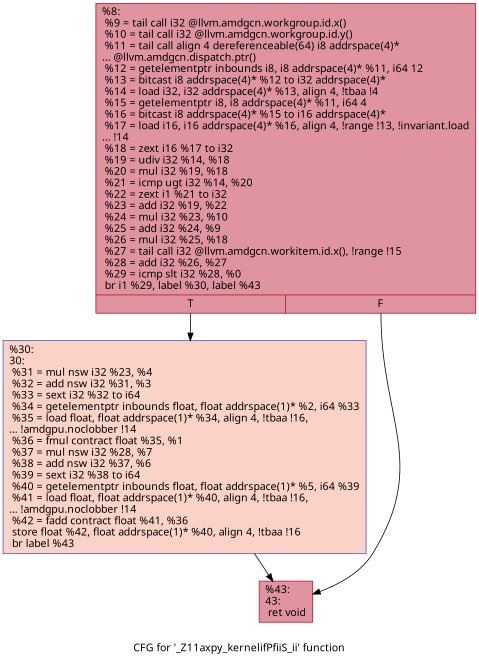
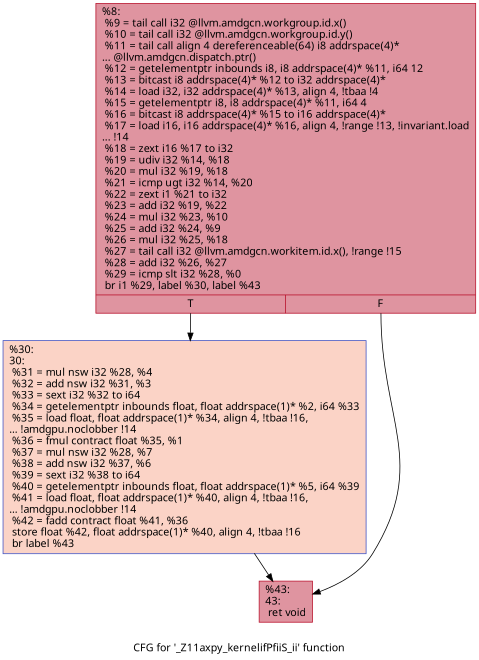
  digraph {
    label="CFG for '_Z11axpy_kernelifPfiiS_ii' function"
    fontname="Noto Sans"
    node [color="#b70d28ff" fillcolor="#b70d2870" shape=record style=filled fontname="Noto Sans"]
    edge [fontname="Noto Sans"]
    n1 [label="{%8:\l  %9 = tail call i32 @llvm.amdgcn.workgroup.id.x()\l  %10 = tail call i32 @llvm.amdgcn.workgroup.id.y()\l  %11 = tail call align 4 dereferenceable(64) i8 addrspace(4)*\l... @llvm.amdgcn.dispatch.ptr()\l  %12 = getelementptr inbounds i8, i8 addrspace(4)* %11, i64 12\l  %13 = bitcast i8 addrspace(4)* %12 to i32 addrspace(4)*\l  %14 = load i32, i32 addrspace(4)* %13, align 4, !tbaa !4\l  %15 = getelementptr i8, i8 addrspace(4)* %11, i64 4\l  %16 = bitcast i8 addrspace(4)* %15 to i16 addrspace(4)*\l  %17 = load i16, i16 addrspace(4)* %16, align 4, !range !13, !invariant.load\l... !14\l  %18 = zext i16 %17 to i32\l  %19 = udiv i32 %14, %18\l  %20 = mul i32 %19, %18\l  %21 = icmp ugt i32 %14, %20\l  %22 = zext i1 %21 to i32\l  %23 = add i32 %19, %22\l  %24 = mul i32 %23, %10\l  %25 = add i32 %24, %9\l  %26 = mul i32 %25, %18\l  %27 = tail call i32 @llvm.amdgcn.workitem.id.x(), !range !15\l  %28 = add i32 %26, %27\l  %29 = icmp slt i32 %28, %0\l  br i1 %29, label %30, label %43\l|{<s0>T|<s1>F}}"]
-   n2 [color="#3d50c3ff" fillcolor="#f59c7d70" label="{%30:\l30:                                               \l  %31 = mul nsw i32 %23, %4\l  %32 = add nsw i32 %31, %3\l  %33 = sext i32 %32 to i64\l  %34 = getelementptr inbounds float, float addrspace(1)* %2, i64 %33\l  %35 = load float, float addrspace(1)* %34, align 4, !tbaa !16,\l... !amdgpu.noclobber !14\l  %36 = fmul contract float %35, %1\l  %37 = mul nsw i32 %28, %7\l  %38 = add nsw i32 %37, %6\l  %39 = sext i32 %38 to i64\l  %40 = getelementptr inbounds float, float addrspace(1)* %5, i64 %39\l  %41 = load float, float addrspace(1)* %40, align 4, !tbaa !16,\l... !amdgpu.noclobber !14\l  %42 = fadd contract float %41, %36\l  store float %42, float addrspace(1)* %40, align 4, !tbaa !16\l  br label %43\l}"]
+   n2 [color="#3d50c3ff" fillcolor="#f59c7d70" label="{%30:\l30:                                               \l  %31 = mul nsw i32 %28, %4\l  %32 = add nsw i32 %31, %3\l  %33 = sext i32 %32 to i64\l  %34 = getelementptr inbounds float, float addrspace(1)* %2, i64 %33\l  %35 = load float, float addrspace(1)* %34, align 4, !tbaa !16,\l... !amdgpu.noclobber !14\l  %36 = fmul contract float %35, %1\l  %37 = mul nsw i32 %28, %7\l  %38 = add nsw i32 %37, %6\l  %39 = sext i32 %38 to i64\l  %40 = getelementptr inbounds float, float addrspace(1)* %5, i64 %39\l  %41 = load float, float addrspace(1)* %40, align 4, !tbaa !16,\l... !amdgpu.noclobber !14\l  %42 = fadd contract float %41, %36\l  store float %42, float addrspace(1)* %40, align 4, !tbaa !16\l  br label %43\l}"]
    n3 [label="{%43:\l43:                                               \l  ret void\l}"]
    n1 -> n2 [tailport=s0]
    n1 -> n3 [tailport=s1]
    n2 -> n3
  }
